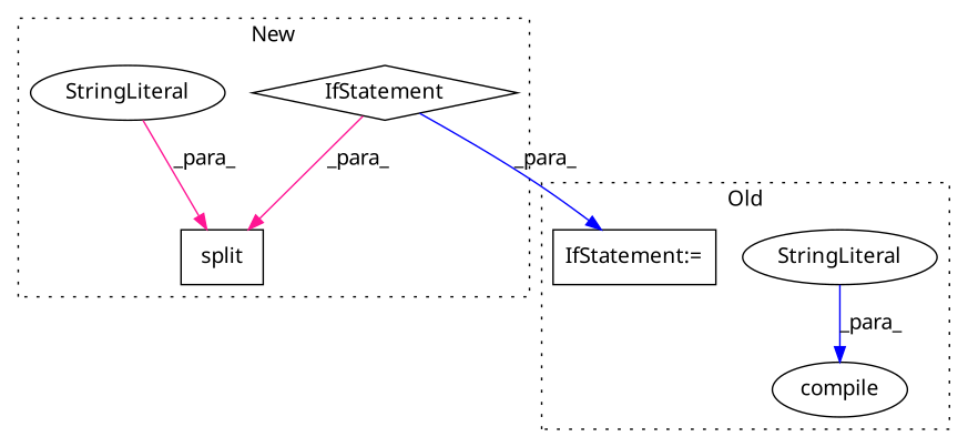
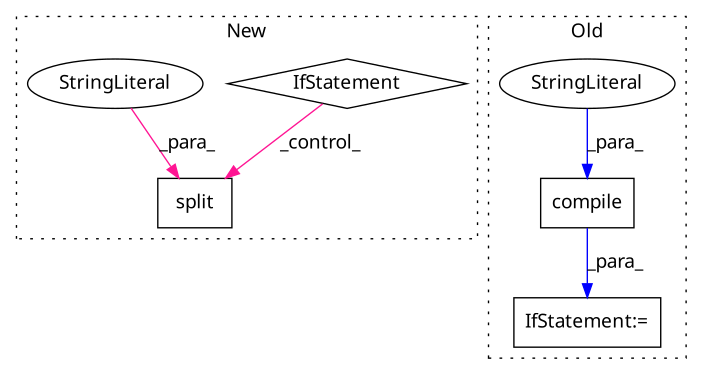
  digraph {
    fontname="Noto Sans"
    node [a=32 fontname="Noto Sans" shape=box]
    edge [color=deeppink fontname="Noto Sans"]
    n1 [l="6,1" label=split s="1983,1992"]
    n2 [a=25 l="4,2" label=IfStatement s="1618,1670" shape=diamond]
    n3 [a=45 l=3 label=StringLiteral s=1989 shape=ellipse]
-   n4 [l="8,1" label=compile s="1436,1474" shape=ellipse]
+   n4 [l="8,1" label=compile s="1436,1474"]
    n5 [a=45 l=30 label=StringLiteral s=1444 shape=ellipse]
    n6 [a=7 l=1 label="IfStatement:=" s=1432]
    subgraph cluster_1 {
      label=New
      style=dotted
      n1
      n2
      n3
    }
    subgraph cluster_2 {
      label=Old
      style=dotted
      n4
      n5
      n6
    }
-   n2 -> n1 [label=_para_]
+   n2 -> n1 [label=_control_]
    n3 -> n1 [label=_para_]
-   n2 -> n6 [color=blue label=_para_]
+   n4 -> n6 [color=blue label=_para_]
    n5 -> n4 [color=blue label=_para_]
  }
